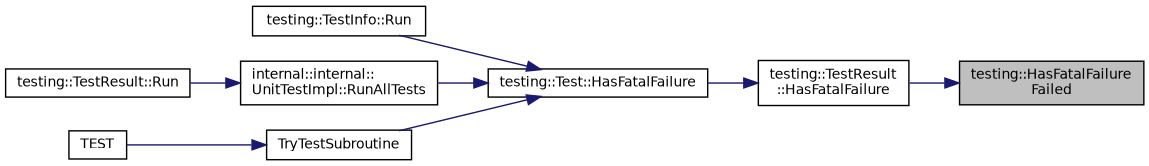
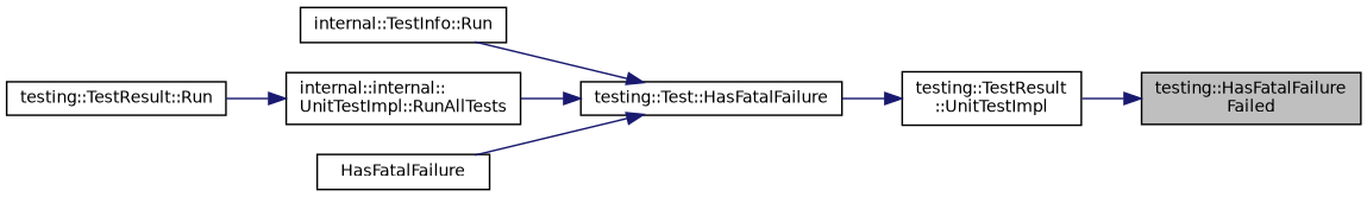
  digraph {
    rankdir=RL
    node [color=black fontname=Helvetica fontsize=10 shape=record]
    edge [color=midnightblue dir=back fontname=Helvetica fontsize=10 labelfontname=Helvetica labelfontsize=10 style=solid]
    n1 [fillcolor=grey75 fontcolor=black height=0.2 label="testing::HasFatalFailure\lFailed" style=filled width=0.4]
-   n2 [height=0.2 label="testing::TestResult\l::HasFatalFailure" width=0.4]
+   n2 [height=0.2 label="testing::TestResult\l::UnitTestImpl" width=0.4]
    n3 [height=0.2 label="testing::Test::HasFatalFailure" width=0.4]
-   n4 [height=0.2 label="testing::TestInfo::Run" width=0.4]
+   n4 [height=0.2 label="internal::TestInfo::Run" width=0.4]
    n5 [height=0.2 label="internal::internal::\lUnitTestImpl::RunAllTests" width=0.4]
-   n6 [height=0.2 label=TryTestSubroutine width=0.4]
+   n6 [height=0.2 label=HasFatalFailure width=0.4]
    n7 [height=0.2 label="testing::TestResult::Run" width=0.4]
-   n8 [height=0.2 label=TEST width=0.4]
    n1 -> n2
    n2 -> n3
    n3 -> n4
    n3 -> n5
    n3 -> n6
    n5 -> n7
-   n6 -> n8
  }
